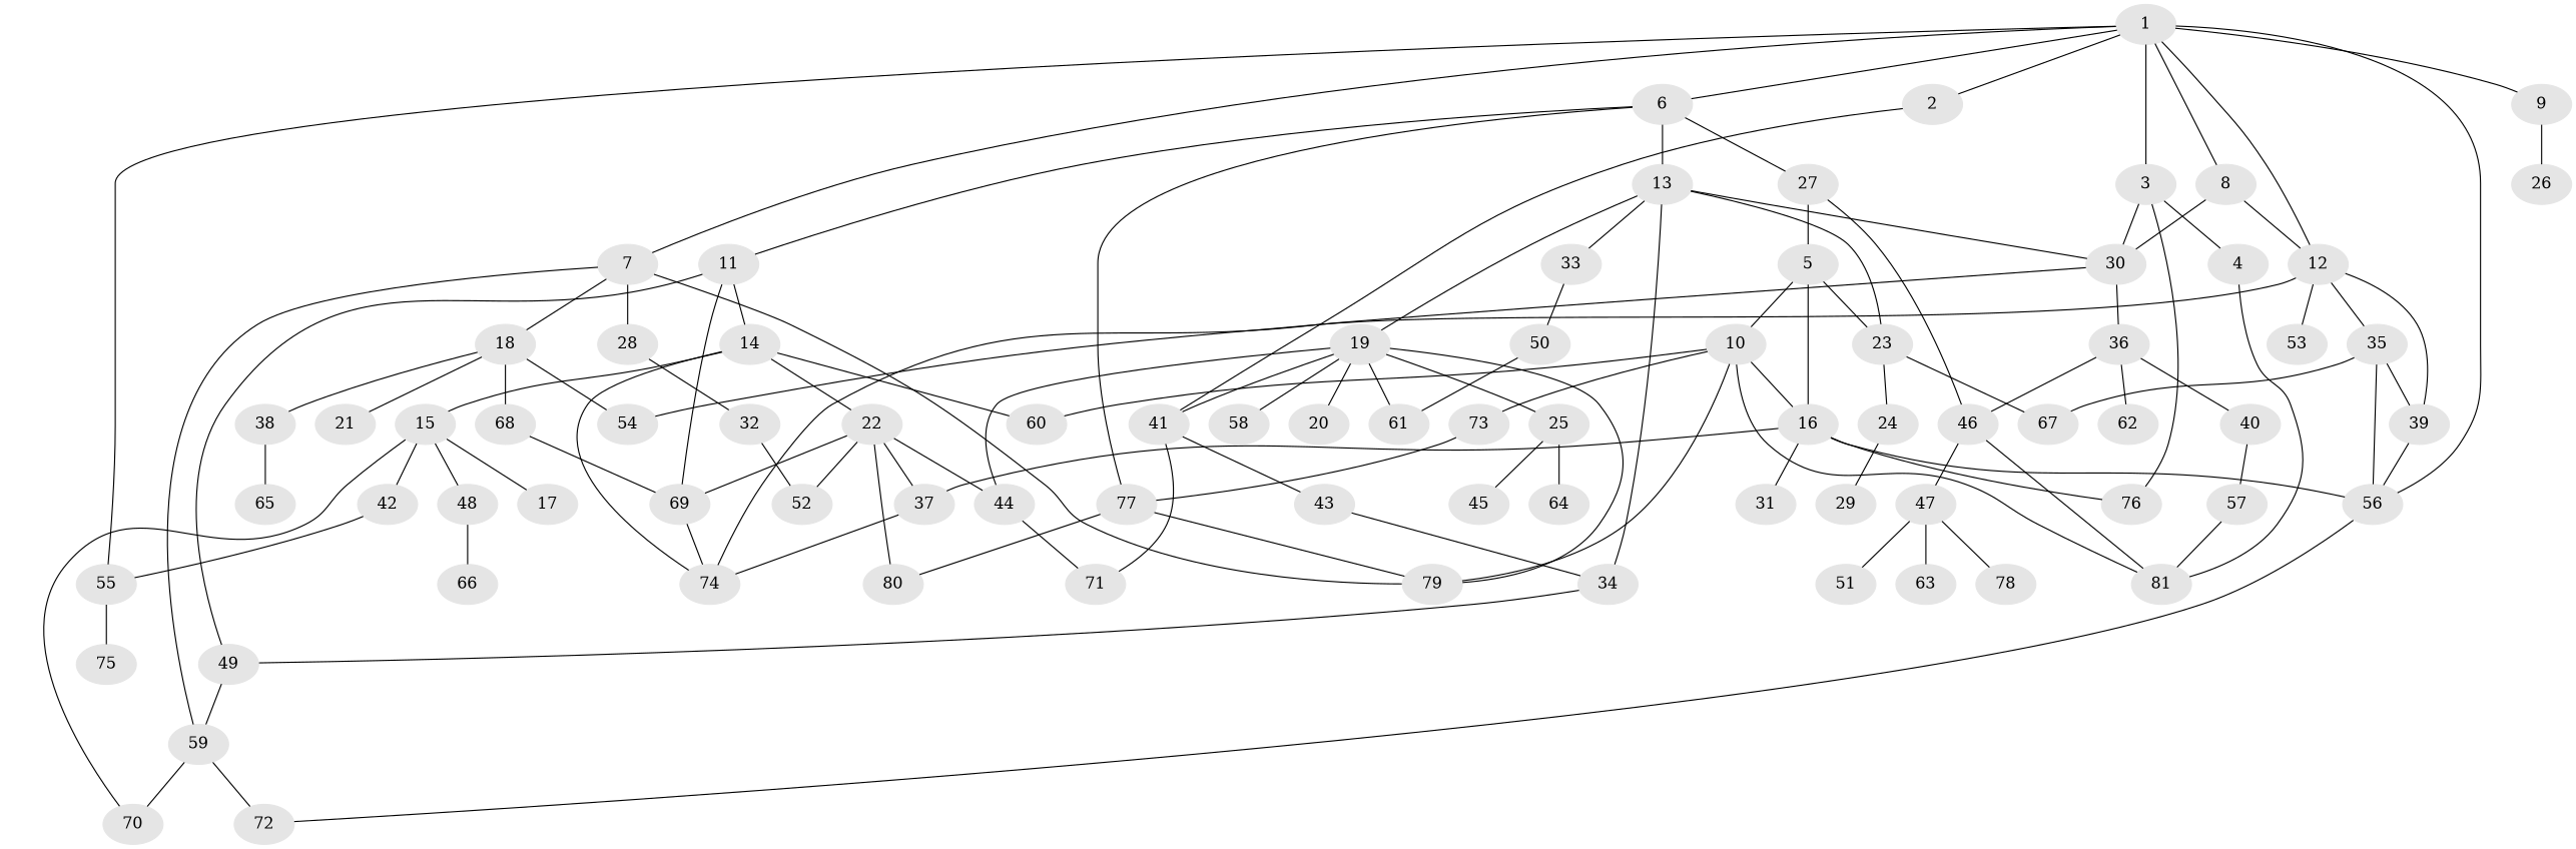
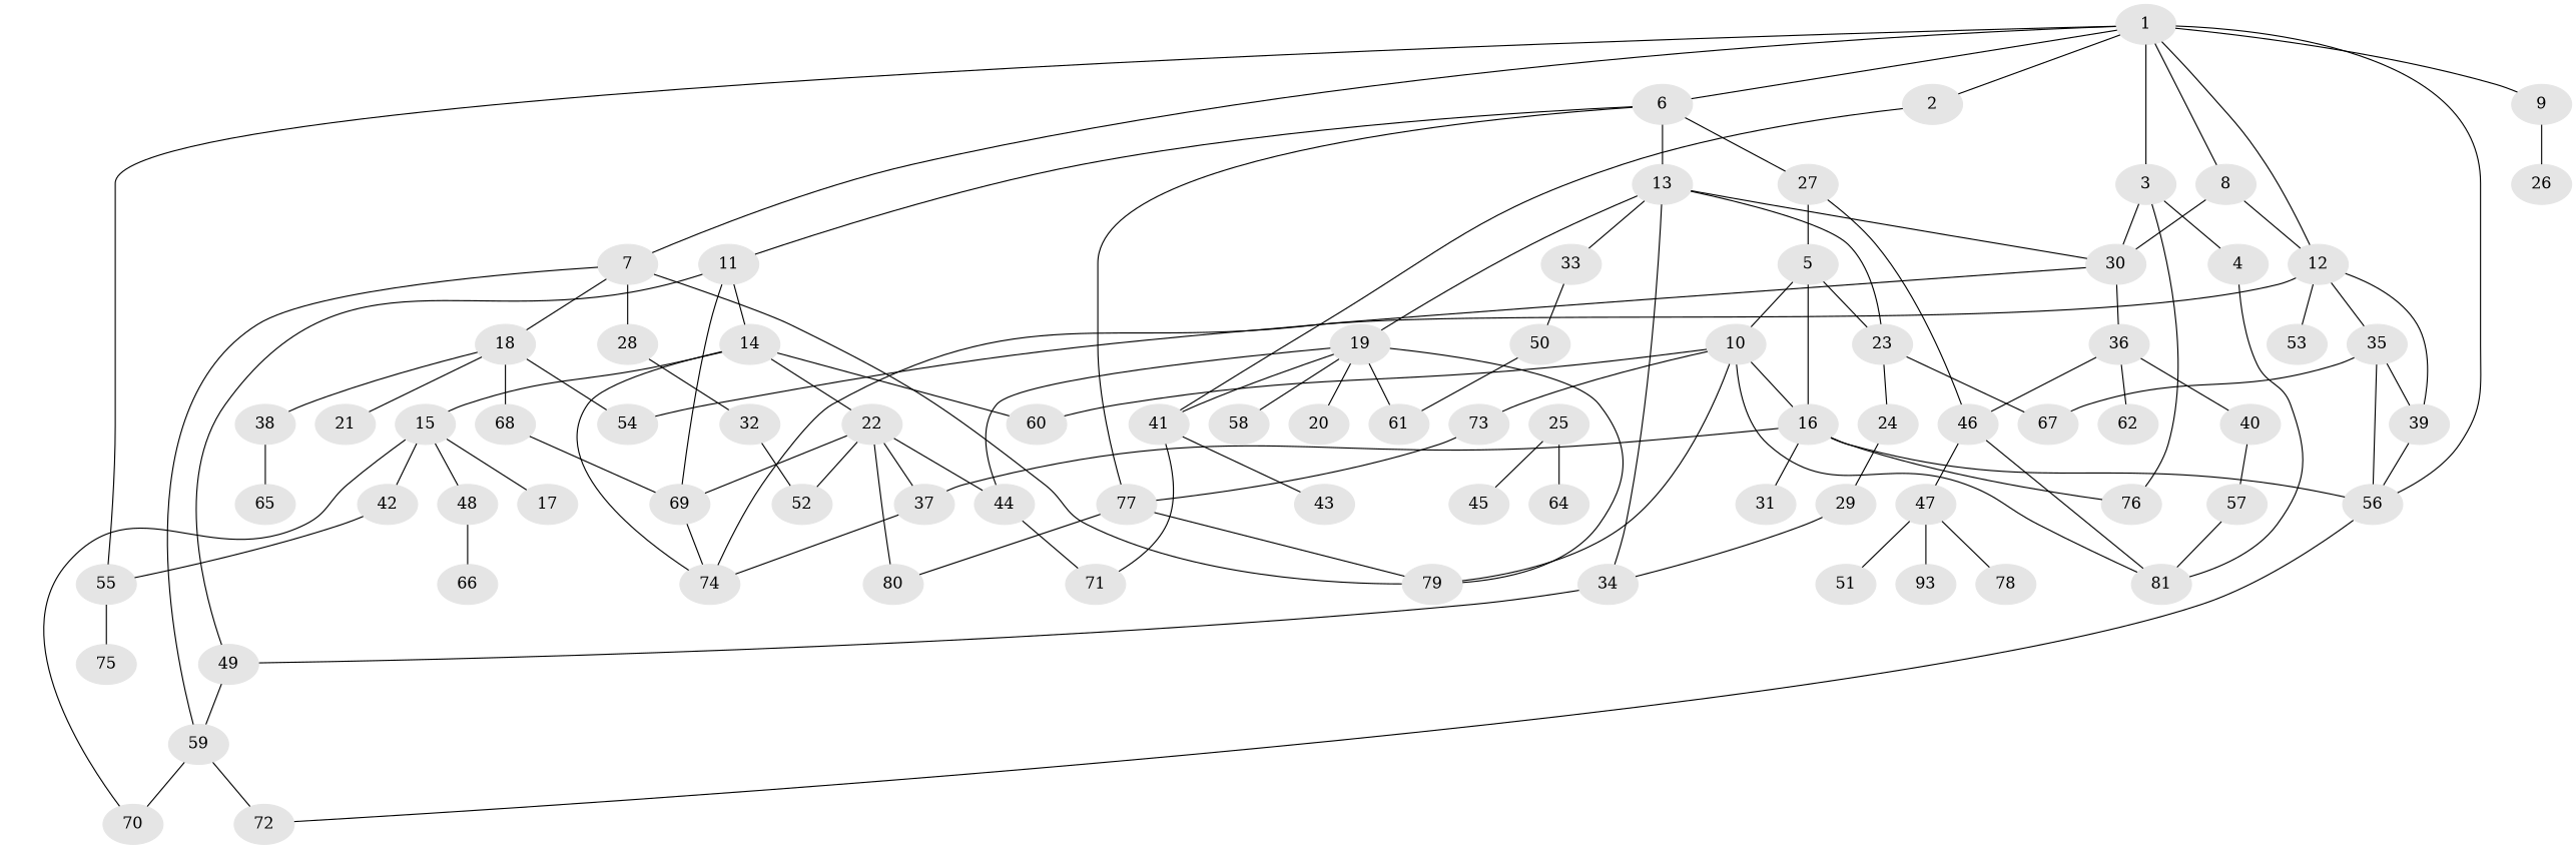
  graph {
    node [color=gray90 style=filled]
    1
    2
    3
    6
    7
    8
    9
    12
    55
    56
    41
    4
    30
    76
    11
    13
    27
    77
    18
    28
    59
    79
    26
    39
    35
    53
    54
    75
    43
    71
    81
    74
    36
    5
    10
    16
    23
    60
    73
    31
    37
    24
    67
    14
    49
    69
    19
    33
    34
    46
    80
    21
    38
    68
    32
    70
    72
    15
    22
    20
    25
    44
    58
    61
    50
    17
    42
    48
    52
    66
    65
    45
    64
    29
    47
    40
    62
    57
    51
-   63
+   63 [label=93]
    78
    1 -- 2
    1 -- 3
    1 -- 6
    1 -- 7
    1 -- 8
    1 -- 9
    1 -- 12
    1 -- 55
    1 -- 56
    2 -- 41
    3 -- 4
    3 -- 30
    3 -- 76
    6 -- 11
    6 -- 13
    6 -- 27
    6 -- 77
    7 -- 18
    7 -- 28
    7 -- 59
    7 -- 79
    8 -- 12
    8 -- 30
    9 -- 26
    12 -- 39
    12 -- 35
    12 -- 53
    12 -- 54
    55 -- 75
    56 -- 72
    41 -- 43
    41 -- 71
    4 -- 81
    30 -- 74
    30 -- 36
    11 -- 14
    11 -- 49
    11 -- 69
    13 -- 30
    13 -- 23
    13 -- 19
    13 -- 33
    13 -- 34
    27 -- 5
    27 -- 46
    77 -- 79
    77 -- 80
    18 -- 54
    18 -- 21
    18 -- 38
    18 -- 68
    28 -- 32
    59 -- 70
    59 -- 72
    39 -- 56
    35 -- 56
    35 -- 39
    35 -- 67
    36 -- 46
    36 -- 40
    36 -- 62
    5 -- 10
    5 -- 16
    5 -- 23
    10 -- 79
    10 -- 81
    10 -- 16
    10 -- 60
    10 -- 73
    16 -- 56
    16 -- 76
    16 -- 31
    16 -- 37
    23 -- 24
    23 -- 67
    73 -- 77
    37 -- 74
    24 -- 29
    14 -- 74
    14 -- 60
    14 -- 15
    14 -- 22
    49 -- 59
    69 -- 74
    19 -- 41
    19 -- 79
    19 -- 20
-   19 -- 25
    19 -- 44
    19 -- 58
    19 -- 61
    33 -- 50
    34 -- 49
    46 -- 81
    46 -- 47
    38 -- 65
    68 -- 69
    32 -- 52
    15 -- 70
    15 -- 17
    15 -- 42
    15 -- 48
    22 -- 37
    22 -- 69
    22 -- 80
    22 -- 44
    22 -- 52
    25 -- 45
    25 -- 64
    44 -- 71
    50 -- 61
    42 -- 55
    48 -- 66
-   43 -- 34
+   29 -- 34
    47 -- 51
    47 -- 63
    47 -- 78
    40 -- 57
    57 -- 81
  }
